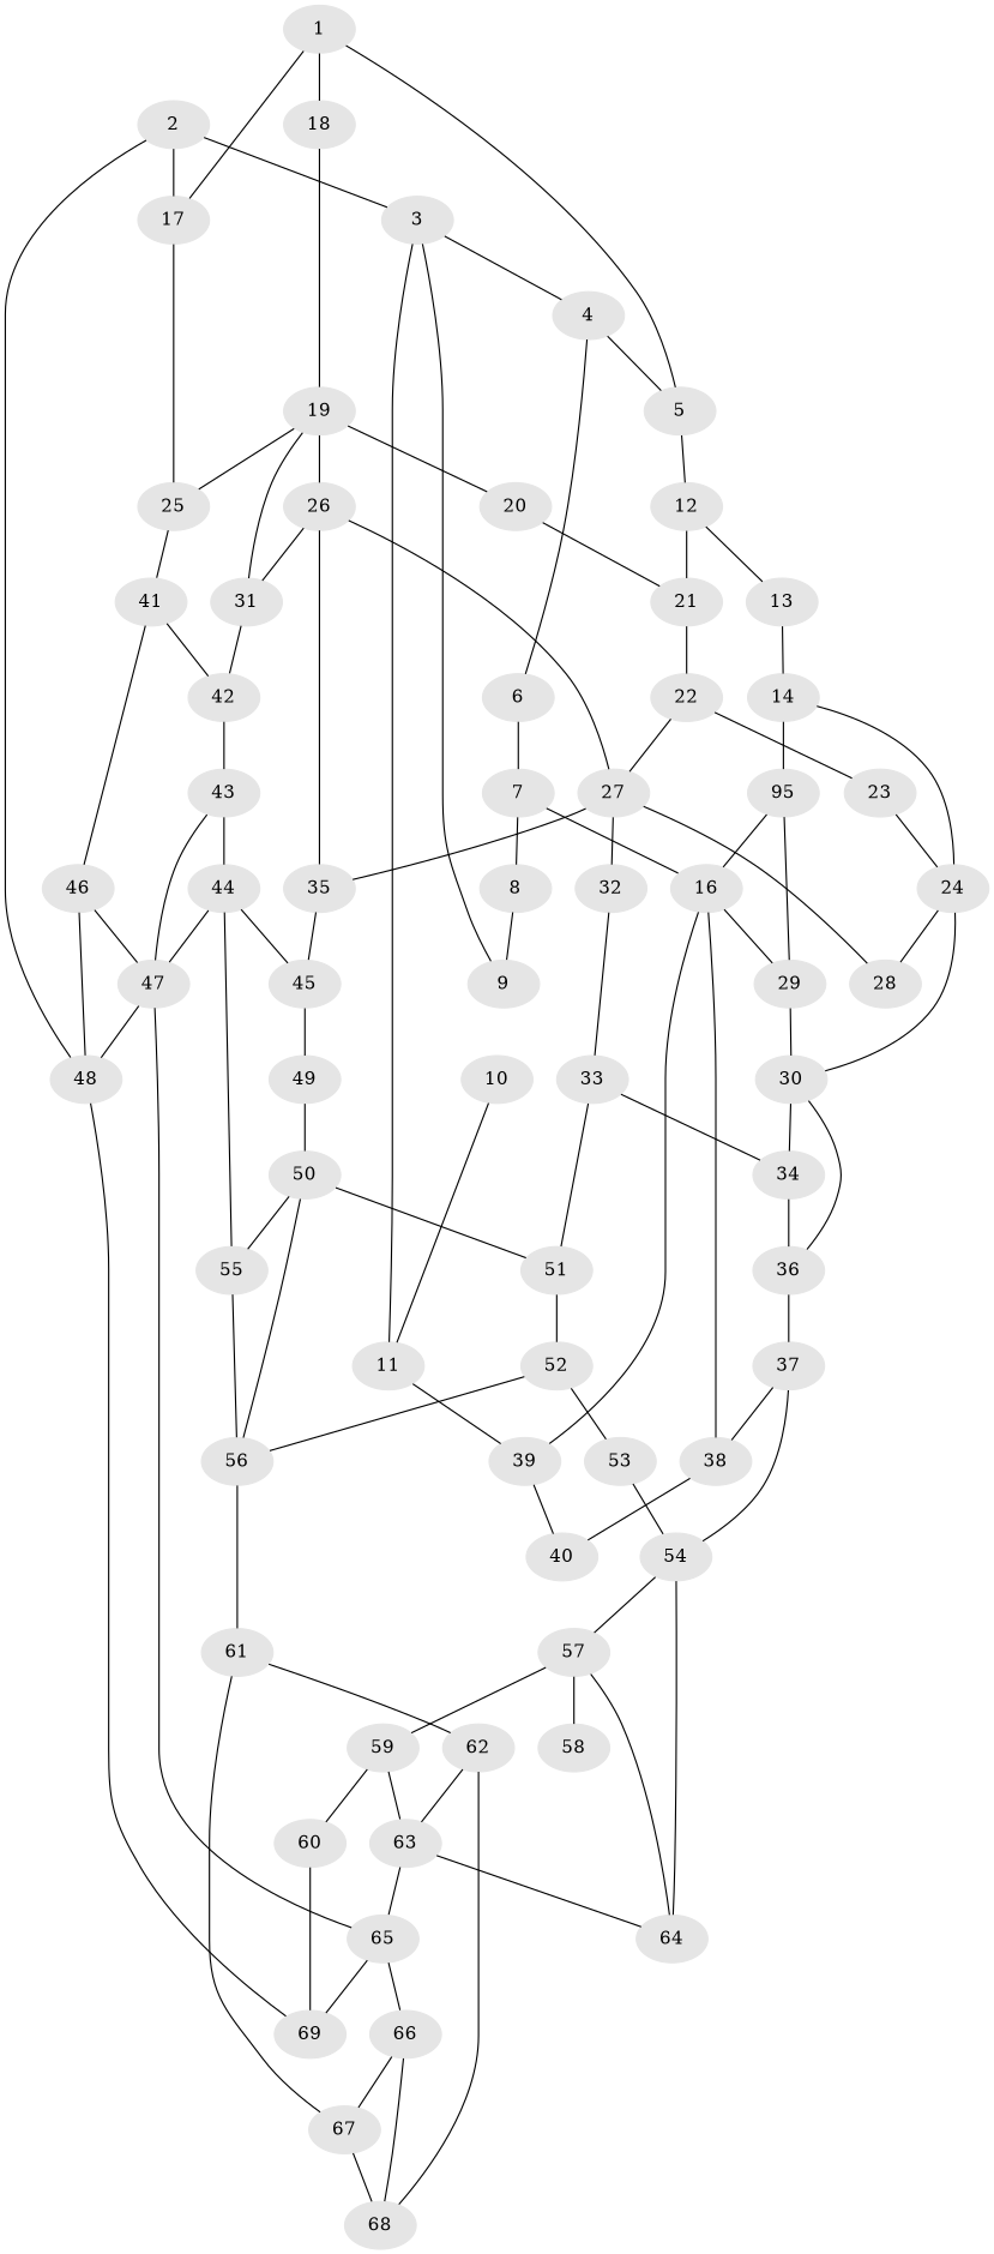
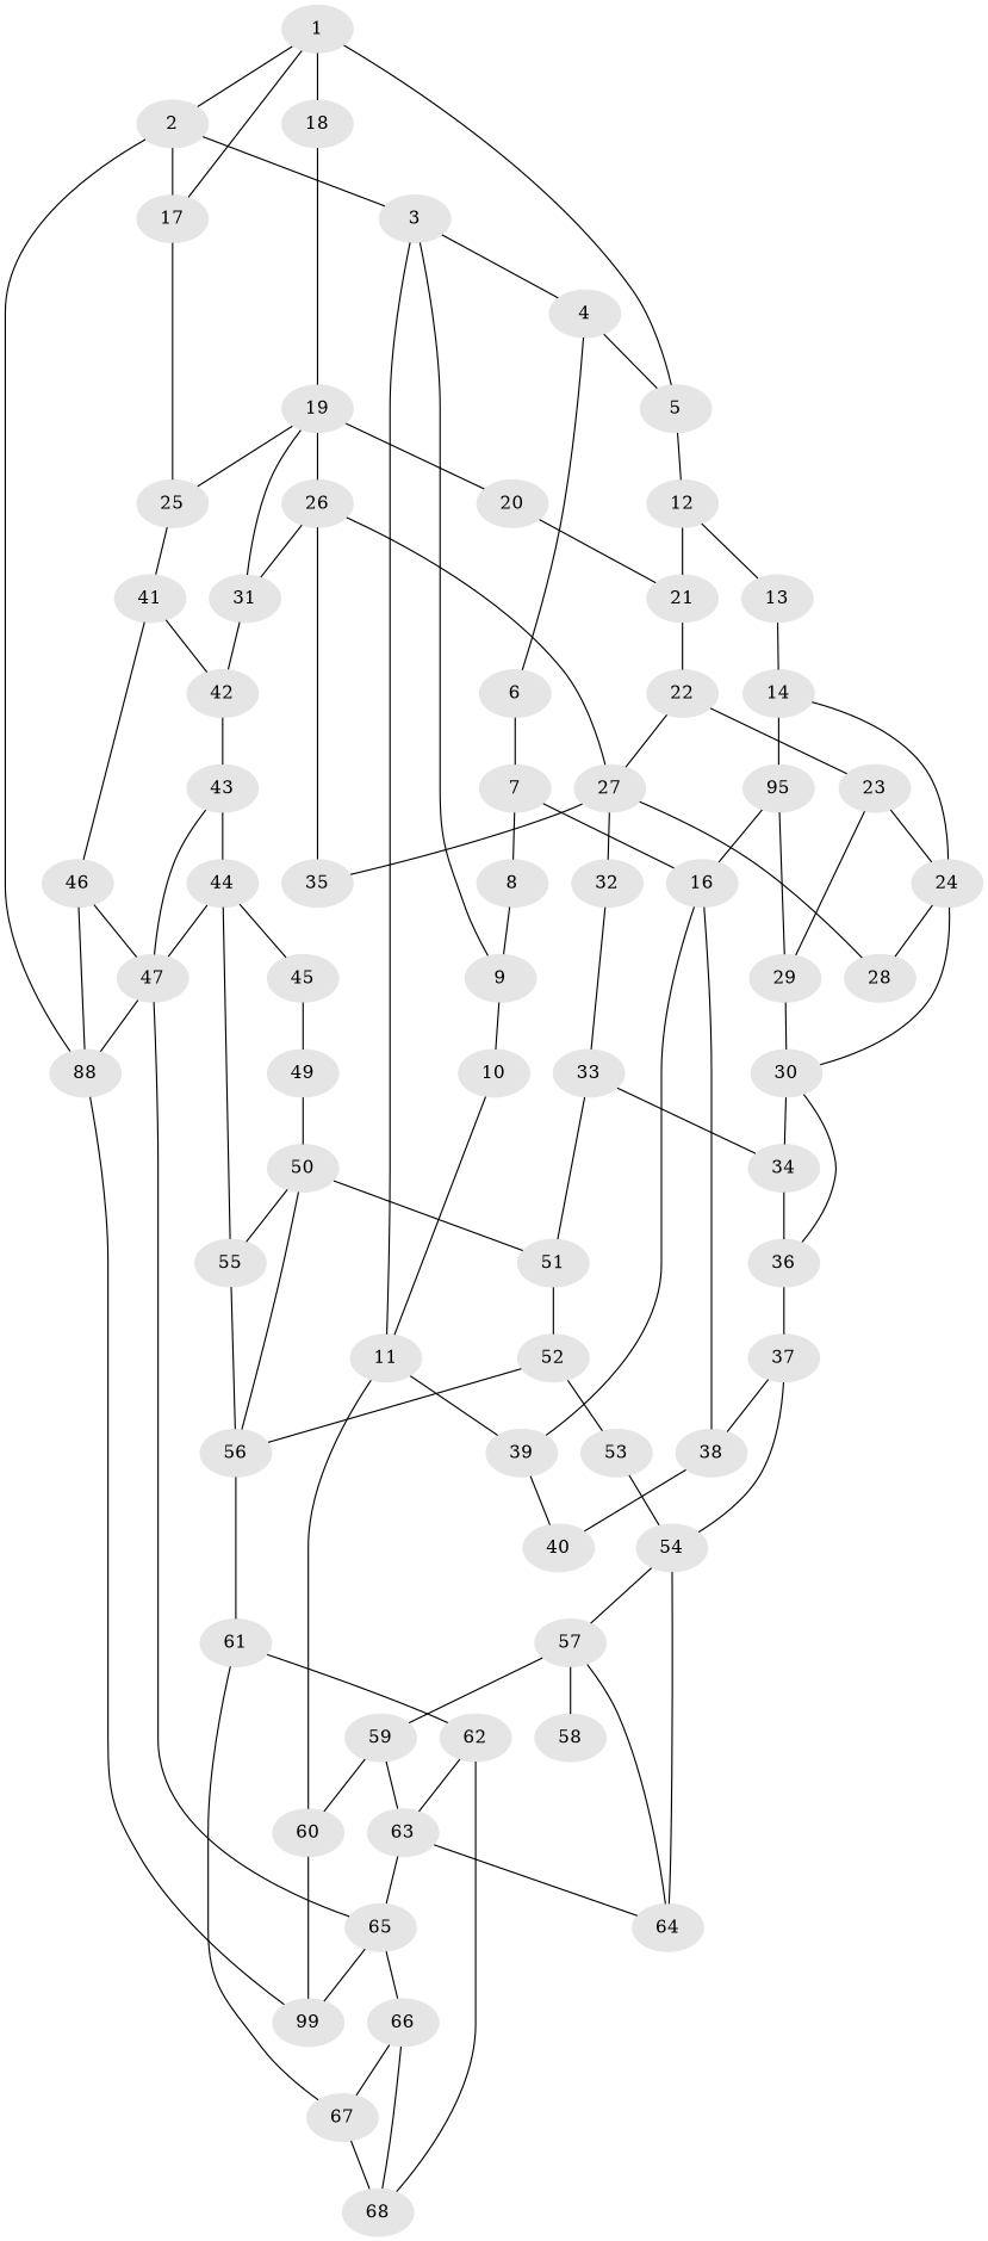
  graph {
    node [color=gray90 style=filled]
    edge [weight=1.0]
    1
    2
    5
    17
    18
    3
-   48
+   48 [label=88]
    12
    25
    19
    4
    9
    11
-   69
+   69 [label=99]
    6
    10
    39
    60
    7
    13
    21
    8
    16
    29
    38
    40
    14
    22
    23
    24
    n31 [label=95]
    28
    30
    41
    20
    26
    31
    27
    35
    42
    32
    34
    36
    46
    45
    33
    37
    43
    51
    52
    49
    54
    57
    64
    47
    44
    55
    65
    56
    50
    66
    61
    53
    58
    59
    62
    67
    63
    68
+   1 -- 2
    1 -- 5
    1 -- 17
    1 -- 18 [weight=2.0]
    2 -- 17
    2 -- 3
    2 -- 48
    5 -- 12 [weight=2.0]
    17 -- 25
    18 -- 19
    3 -- 4
    3 -- 9
    3 -- 11
    48 -- 69
    12 -- 13 [weight=2.0]
    12 -- 21
    25 -- 41
    19 -- 25
    19 -- 20 [weight=2.0]
    19 -- 26
    19 -- 31
    4 -- 5
    4 -- 6
+   9 -- 10 [weight=2.0]
    11 -- 39
+   11 -- 60 [weight=3.0]
    6 -- 7 [weight=2.0]
    10 -- 11
    39 -- 40
    60 -- 69 [weight=2.0]
    7 -- 8 [weight=2.0]
    7 -- 16 [weight=2.0]
    13 -- 14
    21 -- 22
    8 -- 9 [weight=3.0]
    16 -- 39
-   16 -- 29
+   23 -- 29
    16 -- 38
    29 -- 30 [weight=2.0]
    38 -- 40
    14 -- 24
    14 -- n31
    22 -- 23
    22 -- 27
    23 -- 24
    24 -- 28 [weight=2.0]
    24 -- 30 [weight=2.0]
    n31 -- 16
    n31 -- 29
    30 -- 34
    30 -- 36
    41 -- 42
    41 -- 46
    20 -- 21
    26 -- 31
    26 -- 27
    26 -- 35
    31 -- 42
    27 -- 28
    27 -- 35
    27 -- 32 [weight=2.0]
-   35 -- 45
    42 -- 43
    32 -- 33
    34 -- 36
    36 -- 37
    46 -- 48
    46 -- 47
    45 -- 49
    33 -- 34
    33 -- 51
    37 -- 38
    37 -- 54
    43 -- 47
    43 -- 44 [weight=2.0]
    51 -- 52
    52 -- 56
    52 -- 53
    49 -- 50 [weight=2.0]
    54 -- 57
    54 -- 64 [weight=2.0]
    57 -- 64
    57 -- 58 [weight=2.0]
    57 -- 59 [weight=2.0]
    47 -- 48
    47 -- 65 [weight=2.0]
    44 -- 45
    44 -- 47
    44 -- 55
    55 -- 56
    65 -- 69
    65 -- 66
    56 -- 61 [weight=2.0]
    50 -- 51
    50 -- 55
    50 -- 56 [weight=2.0]
    66 -- 67
    66 -- 68
    61 -- 62
    61 -- 67 [weight=2.0]
    53 -- 54 [weight=2.0]
    59 -- 60 [weight=2.0]
    59 -- 63
    62 -- 63 [weight=2.0]
    62 -- 68 [weight=2.0]
    67 -- 68 [weight=3.0]
    63 -- 64
    63 -- 65
  }
